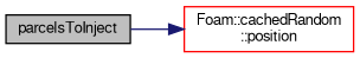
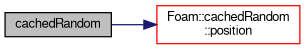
  digraph {
    rankdir=LR
    node [fontname=FreeSans fontsize=10 shape=record]
-   n1 [color=black fillcolor=grey75 fontcolor=black height=0.2 label=parcelsToInject style=filled width=0.4]
+   n1 [color=black fillcolor=grey75 fontcolor=black height=0.2 label=cachedRandom style=filled width=0.4]
    n2 [color=red height=0.2 label="Foam::cachedRandom\l::position" width=0.4]
    n1 -> n2 [color=midnightblue fontname=FreeSans fontsize=10 labelfontname=FreeSans labelfontsize=10 style=solid]
  }
